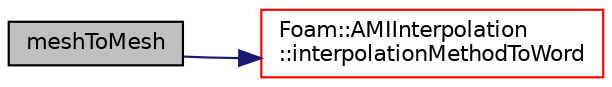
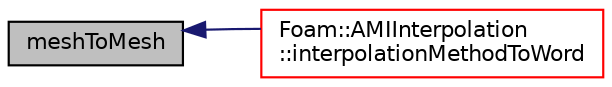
  digraph {
    rankdir=LR
    node [fontname=Helvetica fontsize=10 shape=record]
    n1 [color=black fillcolor=grey75 fontcolor=black height=0.2 label=meshToMesh style=filled width=0.4]
    n2 [color=red height=0.2 label="Foam::AMIInterpolation\l::interpolationMethodToWord" width=0.4]
-   n1 -> n2 [color=midnightblue fontname=Helvetica fontsize=10 labelfontname=Helvetica labelfontsize=10 style=solid]
+   n2 -> n1 [color=midnightblue fontname=Helvetica fontsize=10 labelfontname=Helvetica labelfontsize=10 style=solid]
  }
